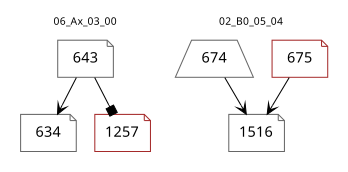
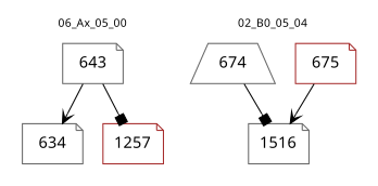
  digraph {
    fontname="Noto Sans"
    node [color=gray40 fontname="Noto Sans" shape=note]
    edge [arrowhead=vee color=black fontname="Noto Sans"]
    n1 [label=643]
    n2 [label=634]
    n3 [color=brown label=1257]
    n4 [color=brown label=675]
    n5 [label=674 shape=trapezium]
    n6 [label=1516]
    subgraph cluster_1 {
      color=white
      fontsize=10
-     label="06_Ax_03_00"
+     label="06_Ax_05_00"
      n1
      n2
      n3
    }
    subgraph cluster_2 {
      color=white
      fontsize=10
      label="02_B0_05_04"
      n4
      n5
      n6
    }
    n1 -> n2
    n1 -> n3 [arrowhead=box]
    n4 -> n6
-   n5 -> n6
+   n5 -> n6 [arrowhead=box]
  }
